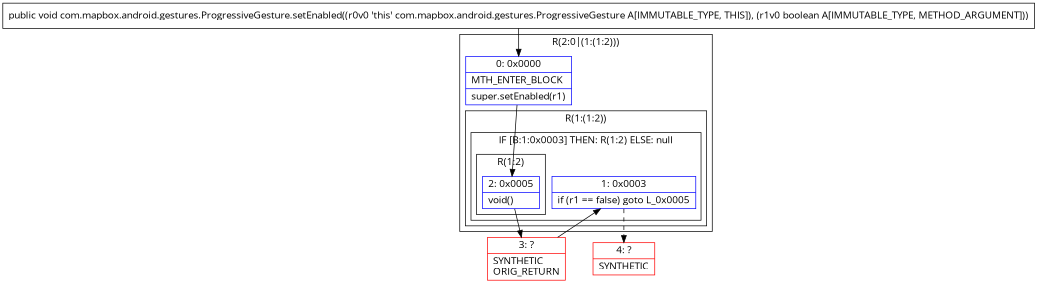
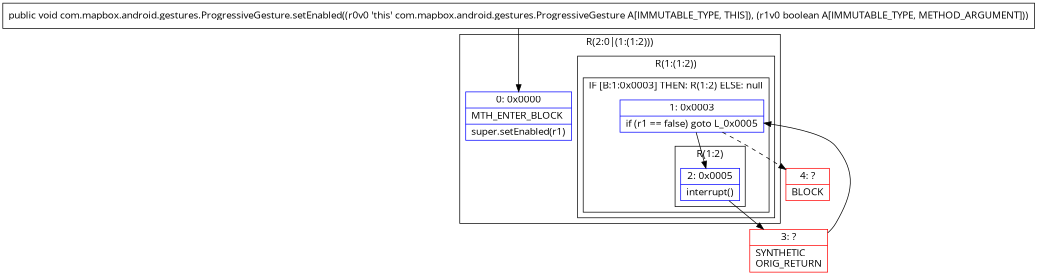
  digraph {
    fontname="Open Sans"
    node [color=blue fontname="Open Sans" shape=record]
    edge [fontname="Open Sans"]
-   n1 [label="{2\:\ 0x0005|void()\l}"]
+   n1 [label="{2\:\ 0x0005|interrupt()\l}"]
    n2 [label="{1\:\ 0x0003|if (r1 == false) goto L_0x0005\l}"]
    n3 [label="{0\:\ 0x0000|MTH_ENTER_BLOCK\l|super.setEnabled(r1)\l}"]
    n4 [color=red label="{3\:\ ?|SYNTHETIC\lORIG_RETURN\l}"]
-   n5 [color=red label="{4\:\ ?|SYNTHETIC\l}"]
+   n5 [color=red label="{4\:\ ?|BLOCK\l}"]
    n6 [label="{public void com.mapbox.android.gestures.ProgressiveGesture.setEnabled((r0v0 'this' com.mapbox.android.gestures.ProgressiveGesture A[IMMUTABLE_TYPE, THIS]), (r1v0 boolean A[IMMUTABLE_TYPE, METHOD_ARGUMENT])) }" color=""]
    subgraph cluster_1 {
      label="R(2:0|(1:(1:2)))"
      n3
      subgraph cluster_2 {
        label="R(1:(1:2))"
        subgraph cluster_3 {
          label="IF [B:1:0x0003] THEN: R(1:2) ELSE: null"
          n2
          subgraph cluster_4 {
            label="R(1:2)"
            n1
          }
        }
      }
    }
    n1 -> n4
-   n3 -> n1
+   n2 -> n1
    n2 -> n5 [style=dashed]
    n4 -> n2
    n6 -> n3
  }
